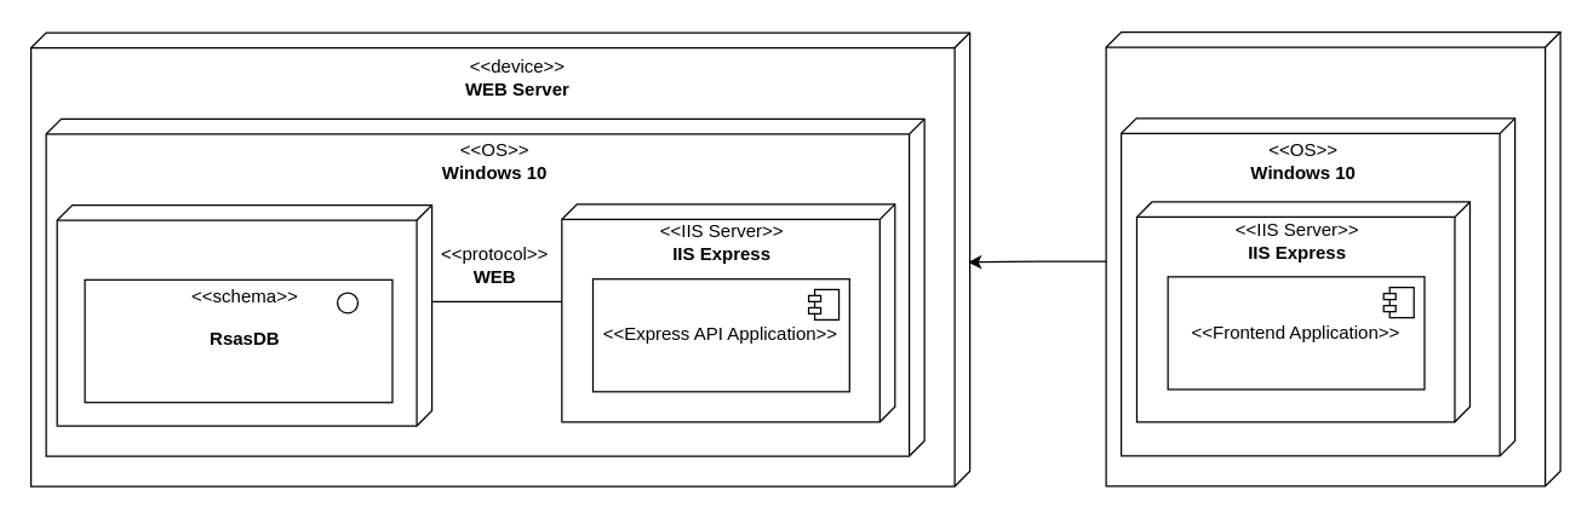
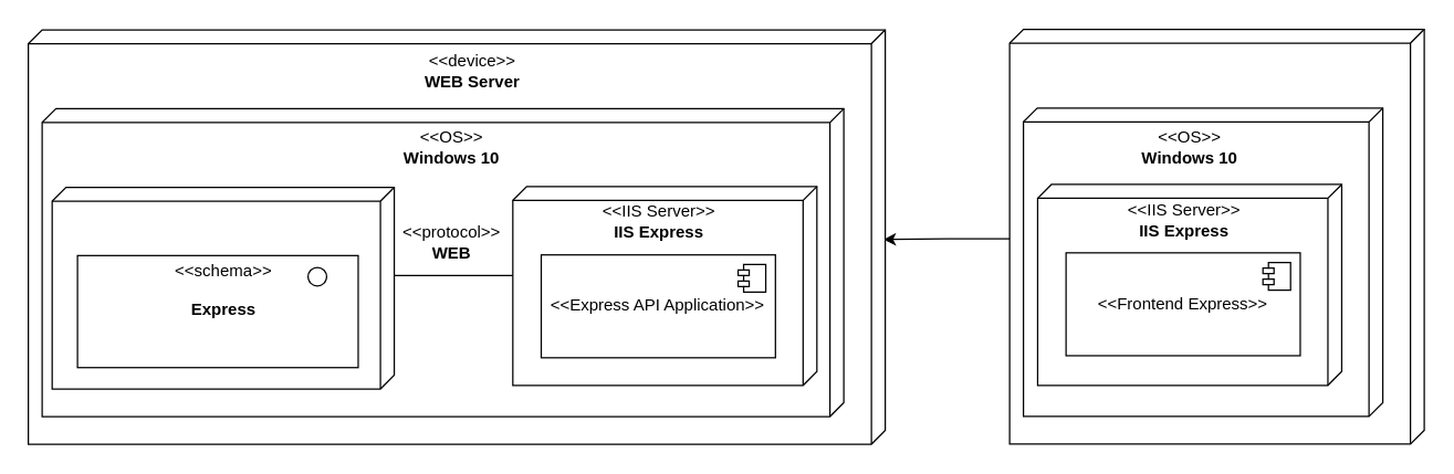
  <mxCell id="0" />
  <mxCell id="1" parent="0" />
  <mxCell id="2" style="edgeStyle=orthogonalEdgeStyle;rounded=0;orthogonalLoop=1;jettySize=auto;html=1;exitX=0.505;exitY=0.992;exitDx=0;exitDy=0;exitPerimeter=0;entryX=0.506;entryY=0.002;entryDx=0;entryDy=0;entryPerimeter=0;" parent="1" source="18" target="3" edge="1"><mxGeometry relative="1" as="geometry"><mxPoint x="810" y="101" as="sourcePoint" /></mxGeometry></mxCell>
  <mxCell id="3" value="" style="verticalAlign=top;align=left;spacingTop=8;spacingLeft=2;spacingRight=12;shape=cube;size=10;direction=south;fontStyle=4;html=1;whiteSpace=wrap;container=0;" parent="1" vertex="1"><mxGeometry x="20" y="21" width="620" height="300" as="geometry" /></mxCell>
  <mxCell id="4" value="" style="verticalAlign=top;align=left;spacingTop=8;spacingLeft=2;spacingRight=12;shape=cube;size=10;direction=south;fontStyle=4;html=1;whiteSpace=wrap;container=0;" parent="1" vertex="1"><mxGeometry x="30" y="78.06" width="580" height="222.94" as="geometry" /></mxCell>
  <mxCell id="5" value="&amp;lt;&amp;lt;OS&amp;gt;&amp;gt;&lt;br style=&quot;border-color: var(--border-color); text-align: left;&quot;&gt;&lt;span style=&quot;text-align: left;&quot;&gt;&lt;b&gt;Windows 10&lt;/b&gt;&lt;/span&gt;" style="text;html=1;align=center;verticalAlign=middle;resizable=0;points=[];autosize=1;strokeColor=none;fillColor=none;container=0;" parent="1" vertex="1"><mxGeometry x="280.555" y="85.914" width="90" height="40" as="geometry" /></mxCell>
  <mxCell id="6" style="edgeStyle=orthogonalEdgeStyle;rounded=0;orthogonalLoop=1;jettySize=auto;html=1;endArrow=none;endFill=0;strokeWidth=1;exitX=0;exitY=0;exitDx=63.824;exitDy=0;exitPerimeter=0;entryX=0.447;entryY=0.999;entryDx=0;entryDy=0;entryPerimeter=0;" parent="1" source="9" target="14" edge="1"><mxGeometry relative="1" as="geometry"><Array as="points" /></mxGeometry></mxCell>
  <mxCell id="7" value="&amp;lt;&amp;lt;protocol&amp;gt;&amp;gt;&lt;br&gt;&lt;b&gt;WEB&lt;/b&gt;" style="text;html=1;align=center;verticalAlign=middle;resizable=0;points=[];autosize=1;strokeColor=none;fillColor=none;container=0;" parent="1" vertex="1"><mxGeometry x="280.55" y="155.158" width="90" height="40" as="geometry" /></mxCell>
  <mxCell id="8" value="&amp;lt;&amp;lt;device&amp;gt;&amp;gt;&lt;br style=&quot;border-color: var(--border-color); text-align: left;&quot;&gt;&lt;span style=&quot;text-align: left;&quot;&gt;&lt;b&gt;WEB Server&lt;/b&gt;&lt;/span&gt;" style="text;html=1;align=center;verticalAlign=middle;resizable=0;points=[];autosize=1;strokeColor=none;fillColor=none;container=0;" parent="1" vertex="1"><mxGeometry x="295.554" y="31.002" width="90" height="40" as="geometry" /></mxCell>
  <mxCell id="9" value="" style="verticalAlign=top;align=left;spacingTop=8;spacingLeft=2;spacingRight=12;shape=cube;size=10;direction=south;fontStyle=4;html=1;whiteSpace=wrap;container=0;" parent="1" vertex="1"><mxGeometry x="37.25" y="134.99" width="247.51" height="146.01" as="geometry" /></mxCell>
  <mxCell id="10" value="" style="rounded=0;whiteSpace=wrap;html=1;container=0;" parent="1" vertex="1"><mxGeometry x="55.581" y="184.471" width="203.097" height="81.106" as="geometry" /></mxCell>
  <mxCell id="11" value="&amp;lt;&amp;lt;schema&amp;gt;&amp;gt;" style="text;html=1;align=center;verticalAlign=middle;resizable=0;points=[];autosize=1;strokeColor=none;fillColor=none;container=0;" parent="1" vertex="1"><mxGeometry x="116.001" y="180.95" width="90" height="30" as="geometry" /></mxCell>
- <mxCell id="12" value="&lt;b&gt;RsasDB&lt;/b&gt;" style="text;html=1;align=center;verticalAlign=middle;resizable=0;points=[];autosize=1;strokeColor=none;fillColor=none;container=0;" parent="1" vertex="1"><mxGeometry x="126.003" y="209.159" width="70" height="30" as="geometry" /></mxCell>
+ <mxCell id="12" value="&lt;b&gt;Express&lt;/b&gt;" style="text;html=1;align=center;verticalAlign=middle;resizable=0;points=[];autosize=1;strokeColor=none;fillColor=none;container=0;" parent="1" vertex="1"><mxGeometry x="126.003" y="209.159" width="70" height="30" as="geometry" /></mxCell>
  <mxCell id="13" value="" style="ellipse;whiteSpace=wrap;html=1;aspect=fixed;container=0;" parent="1" vertex="1"><mxGeometry x="222.382" y="193.041" width="13.467" height="13.467" as="geometry" /></mxCell>
  <mxCell id="14" value="" style="verticalAlign=top;align=left;spacingTop=8;spacingLeft=2;spacingRight=12;shape=cube;size=10;direction=south;fontStyle=4;html=1;whiteSpace=wrap;container=0;" parent="1" vertex="1"><mxGeometry x="370.55" y="134.48" width="220" height="143.97" as="geometry" /></mxCell>
  <mxCell id="15" value="&amp;lt;&amp;lt;IIS Server&amp;gt;&amp;gt;&lt;br style=&quot;border-color: var(--border-color); text-align: left;&quot;&gt;&lt;span style=&quot;text-align: left;&quot;&gt;&lt;b style=&quot;&quot;&gt;IIS Express&lt;/b&gt;&lt;/span&gt;" style="text;html=1;align=center;verticalAlign=middle;resizable=0;points=[];autosize=1;strokeColor=none;fillColor=none;container=0;" parent="1" vertex="1"><mxGeometry x="425.825" y="140.436" width="100" height="40" as="geometry" /></mxCell>
  <mxCell id="16" value="&lt;span style=&quot;text-wrap-mode: nowrap;&quot;&gt;&amp;lt;&amp;lt;Express API Application&amp;gt;&amp;gt;&lt;/span&gt;" style="html=1;dropTarget=0;whiteSpace=wrap;" vertex="1" parent="1"><mxGeometry x="391.1" y="183.96" width="169.45" height="74.49" as="geometry" /></mxCell>
  <mxCell id="17" value="" style="shape=module;jettyWidth=8;jettyHeight=4;" vertex="1" parent="16"><mxGeometry x="1" width="20" height="20" relative="1" as="geometry"><mxPoint x="-27" y="7" as="offset" /></mxGeometry></mxCell>
  <mxCell id="18" value="" style="verticalAlign=top;align=left;spacingTop=8;spacingLeft=2;spacingRight=12;shape=cube;size=10;direction=south;fontStyle=4;html=1;whiteSpace=wrap;container=0;" vertex="1" parent="1"><mxGeometry x="730" y="20.63" width="300" height="300.37" as="geometry" /></mxCell>
  <mxCell id="19" value="" style="verticalAlign=top;align=left;spacingTop=8;spacingLeft=2;spacingRight=12;shape=cube;size=10;direction=south;fontStyle=4;html=1;whiteSpace=wrap;container=0;" vertex="1" parent="1"><mxGeometry x="740" y="77.69" width="260" height="223.31" as="geometry" /></mxCell>
  <mxCell id="20" value="&amp;lt;&amp;lt;OS&amp;gt;&amp;gt;&lt;br style=&quot;border-color: var(--border-color); text-align: left;&quot;&gt;&lt;span style=&quot;text-align: left;&quot;&gt;&lt;b&gt;Windows 10&lt;/b&gt;&lt;/span&gt;" style="text;html=1;align=center;verticalAlign=middle;resizable=0;points=[];autosize=1;strokeColor=none;fillColor=none;container=0;" vertex="1" parent="1"><mxGeometry x="815.275" y="85.544" width="90" height="40" as="geometry" /></mxCell>
  <mxCell id="21" value="" style="verticalAlign=top;align=left;spacingTop=8;spacingLeft=2;spacingRight=12;shape=cube;size=10;direction=south;fontStyle=4;html=1;whiteSpace=wrap;container=0;" vertex="1" parent="1"><mxGeometry x="750.27" y="132.99" width="220" height="145.46" as="geometry" /></mxCell>
  <mxCell id="22" value="&amp;lt;&amp;lt;IIS Server&amp;gt;&amp;gt;&lt;br style=&quot;border-color: var(--border-color); text-align: left;&quot;&gt;&lt;span style=&quot;text-align: left;&quot;&gt;&lt;b style=&quot;&quot;&gt;IIS Express&lt;/b&gt;&lt;/span&gt;" style="text;html=1;align=center;verticalAlign=middle;resizable=0;points=[];autosize=1;strokeColor=none;fillColor=none;container=0;" vertex="1" parent="1"><mxGeometry x="805.545" y="138.946" width="100" height="40" as="geometry" /></mxCell>
- <mxCell id="23" value="&lt;span style=&quot;text-wrap-mode: nowrap;&quot;&gt;&amp;lt;&amp;lt;Frontend Application&amp;gt;&amp;gt;&lt;/span&gt;" style="html=1;dropTarget=0;whiteSpace=wrap;" vertex="1" parent="1"><mxGeometry x="770.82" y="182.47" width="169.45" height="74.49" as="geometry" /></mxCell>
+ <mxCell id="23" value="&lt;span style=&quot;text-wrap-mode: nowrap;&quot;&gt;&amp;lt;&amp;lt;Frontend Express&amp;gt;&amp;gt;&lt;/span&gt;" style="html=1;dropTarget=0;whiteSpace=wrap;" vertex="1" parent="1"><mxGeometry x="770.82" y="182.47" width="169.45" height="74.49" as="geometry" /></mxCell>
  <mxCell id="24" value="" style="shape=module;jettyWidth=8;jettyHeight=4;" vertex="1" parent="23"><mxGeometry x="1" width="20" height="20" relative="1" as="geometry"><mxPoint x="-27" y="7" as="offset" /></mxGeometry></mxCell>
